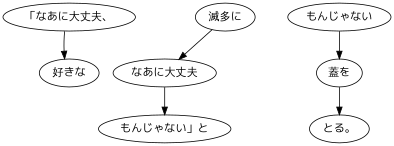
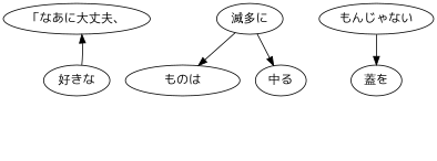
  digraph {
    fontname="Liberation Mono"
    node [fontname="Liberation Mono"]
    edge [fontname="Liberation Mono"]
    n1 [label="「なあに大丈夫、"]
    n2 [label="好きな"]
-   n3 [label="なあに大丈夫"]
-   n4 [label="もんじゃない」と"]
+   n3 [label="ものは"]
    n5 [label="滅多に"]
-   n7 [label="とる。"]
+   n6 [label="中る"]
    n8 [label="もんじゃない"]
    n9 [label="蓋を"]
-   n1 -> n2
-   n3 -> n4
+   n2 -> n1
    n5 -> n3
+   n5 -> n6
    n8 -> n9
-   n9 -> n7
  }
